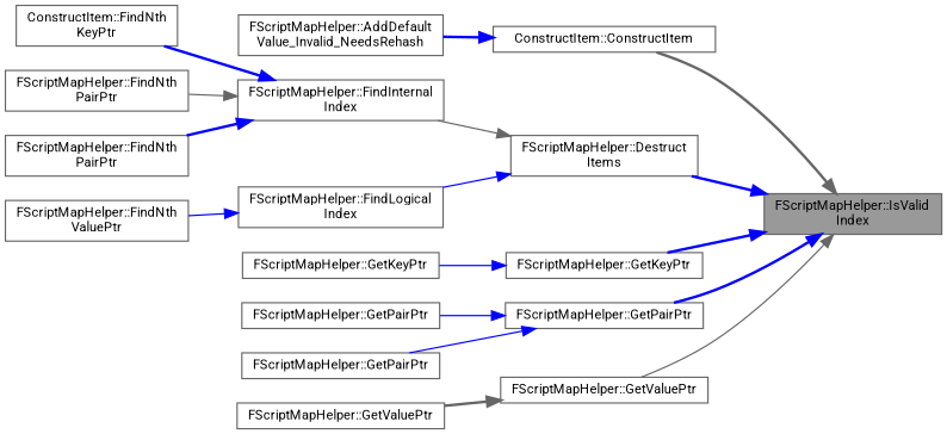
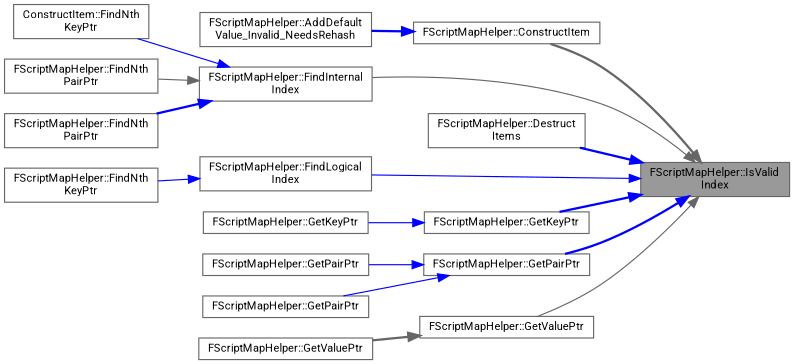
  digraph {
    fontname=Roboto
    rankdir=RL
    node [color=grey40 fillcolor=white fontname=Roboto fontsize=10 shape=box style=filled]
    edge [color=blue dir=back fontname=Roboto fontsize=10 labelfontname=Helvetica labelfontsize=10 style=bold]
    n1 [color=gray40 fillcolor=grey60 fontcolor=black height=0.2 label="FScriptMapHelper::IsValid\lIndex" width=0.4]
-   n2 [height=0.2 label="ConstructItem::ConstructItem" width=0.4]
+   n2 [height=0.2 label="FScriptMapHelper::ConstructItem" width=0.4]
    n3 [height=0.2 label="FScriptMapHelper::Destruct\lItems" width=0.4]
    n4 [height=0.2 label="FScriptMapHelper::FindInternal\lIndex" width=0.4]
    n5 [height=0.2 label="FScriptMapHelper::FindLogical\lIndex" width=0.4]
    n6 [height=0.2 label="FScriptMapHelper::GetKeyPtr" width=0.4]
    n7 [height=0.2 label="FScriptMapHelper::GetPairPtr" width=0.4]
    n8 [height=0.2 label="FScriptMapHelper::GetValuePtr" width=0.4]
    n9 [height=0.2 label="FScriptMapHelper::AddDefault\lValue_Invalid_NeedsRehash" width=0.4]
    n10 [height=0.2 label="ConstructItem::FindNth\lKeyPtr" width=0.4]
    n11 [height=0.2 label="FScriptMapHelper::FindNth\lPairPtr" width=0.4]
    n12 [height=0.2 label="FScriptMapHelper::FindNth\lPairPtr" width=0.4]
-   n13 [height=0.2 label="FScriptMapHelper::FindNth\lValuePtr" width=0.4]
+   n13 [height=0.2 label="FScriptMapHelper::FindNth\lKeyPtr" width=0.4]
    n14 [height=0.2 label="FScriptMapHelper::GetKeyPtr" width=0.4]
    n15 [height=0.2 label="FScriptMapHelper::GetPairPtr" width=0.4]
    n16 [height=0.2 label="FScriptMapHelper::GetPairPtr" width=0.4]
    n17 [height=0.2 label="FScriptMapHelper::GetValuePtr" width=0.4]
    n1 -> n2 [color=gray40]
    n1 -> n3
-   n3 -> n4 [color=gray40 style=solid]
-   n3 -> n5 [style=solid]
+   n1 -> n4 [color=gray40 style=solid]
+   n1 -> n5 [style=solid]
    n1 -> n6
    n1 -> n7
    n1 -> n8 [color=gray40 style=solid]
    n2 -> n9
-   n4 -> n10
+   n4 -> n10 [style=solid]
    n4 -> n11 [color=gray40 style=solid]
    n4 -> n12
    n5 -> n13 [style=solid]
    n6 -> n14 [style=solid]
    n7 -> n15 [style=solid]
    n7 -> n16 [style=solid]
    n8 -> n17 [color=gray40]
  }
